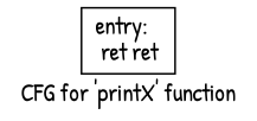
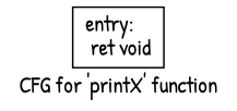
  digraph {
    label="CFG for 'printX' function"
    fontname="Patrick Hand"
-   n1 [label="{entry:\l  ret ret\l}" shape=record fontname="Patrick Hand"]
+   n1 [label="{entry:\l  ret void\l}" shape=record fontname="Patrick Hand"]
  }
